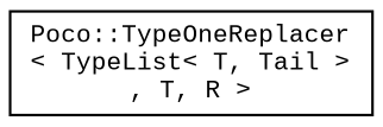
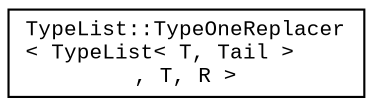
  digraph {
    rankdir=LR
    fontname="Liberation Mono"
-   n1 [color=black fillcolor=white fontname="Liberation Mono" fontsize=10 height=0.2 label="Poco::TypeOneReplacer\l\< TypeList\< T, Tail \>\l, T, R \>" shape=record style=filled width=0.4]
+   n1 [color=black fillcolor=white fontname="Liberation Mono" fontsize=10 height=0.2 label="TypeList::TypeOneReplacer\l\< TypeList\< T, Tail \>\l, T, R \>" shape=record style=filled width=0.4]
  }
